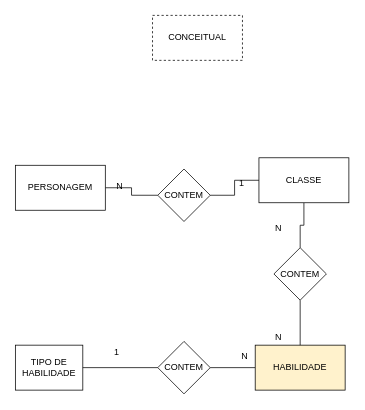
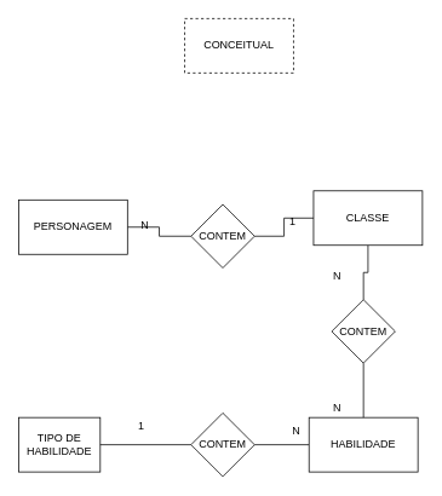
  <mxCell id="0" />
  <mxCell id="1" parent="0" />
  <mxCell id="2" value="CONCEITUAL" style="rounded=0;whiteSpace=wrap;html=1;dashed=1;" vertex="1" parent="1"><mxGeometry x="203" y="20" width="120" height="60" as="geometry" /></mxCell>
  <mxCell id="3" style="edgeStyle=orthogonalEdgeStyle;rounded=0;orthogonalLoop=1;jettySize=auto;html=1;exitX=0.5;exitY=1;exitDx=0;exitDy=0;entryX=0.5;entryY=0;entryDx=0;entryDy=0;endArrow=none;endFill=0;" edge="1" parent="1" source="4" target="13"><mxGeometry relative="1" as="geometry" /></mxCell>
  <mxCell id="4" value="CLASSE" style="rounded=0;whiteSpace=wrap;html=1;" vertex="1" parent="1"><mxGeometry x="345" y="210" width="120" height="60" as="geometry" /></mxCell>
  <mxCell id="5" style="edgeStyle=orthogonalEdgeStyle;rounded=0;orthogonalLoop=1;jettySize=auto;html=1;exitX=0;exitY=0.5;exitDx=0;exitDy=0;entryX=1;entryY=0.5;entryDx=0;entryDy=0;endArrow=none;endFill=0;" edge="1" parent="1" source="6" target="15"><mxGeometry relative="1" as="geometry" /></mxCell>
- <mxCell id="6" value="HABILIDADE" style="rounded=0;whiteSpace=wrap;html=1;fillColor=#fff2cc;" vertex="1" parent="1"><mxGeometry x="340" y="460" width="120" height="60" as="geometry" /></mxCell>
+ <mxCell id="6" value="HABILIDADE" style="rounded=0;whiteSpace=wrap;html=1;" vertex="1" parent="1"><mxGeometry x="340" y="460" width="120" height="60" as="geometry" /></mxCell>
  <mxCell id="7" value="TIPO DE HABILIDADE" style="rounded=0;whiteSpace=wrap;html=1;" vertex="1" parent="1"><mxGeometry x="20" y="460" width="90" height="60" as="geometry" /></mxCell>
  <mxCell id="8" style="edgeStyle=orthogonalEdgeStyle;rounded=0;orthogonalLoop=1;jettySize=auto;html=1;exitX=1;exitY=0.5;exitDx=0;exitDy=0;entryX=0;entryY=0.5;entryDx=0;entryDy=0;endArrow=none;endFill=0;" edge="1" parent="1" source="9" target="11"><mxGeometry relative="1" as="geometry" /></mxCell>
  <mxCell id="9" value="PERSONAGEM" style="rounded=0;whiteSpace=wrap;html=1;" vertex="1" parent="1"><mxGeometry x="20" y="220" width="120" height="60" as="geometry" /></mxCell>
  <mxCell id="10" style="edgeStyle=orthogonalEdgeStyle;rounded=0;orthogonalLoop=1;jettySize=auto;html=1;exitX=1;exitY=0.5;exitDx=0;exitDy=0;entryX=0;entryY=0.5;entryDx=0;entryDy=0;endArrow=none;endFill=0;" edge="1" parent="1" source="11" target="4"><mxGeometry relative="1" as="geometry" /></mxCell>
  <mxCell id="11" value="CONTEM" style="rhombus;whiteSpace=wrap;html=1;" vertex="1" parent="1"><mxGeometry x="210" y="225" width="70" height="70" as="geometry" /></mxCell>
  <mxCell id="12" style="edgeStyle=orthogonalEdgeStyle;rounded=0;orthogonalLoop=1;jettySize=auto;html=1;exitX=0.5;exitY=1;exitDx=0;exitDy=0;entryX=0.5;entryY=0;entryDx=0;entryDy=0;endArrow=none;endFill=0;" edge="1" parent="1" source="13" target="6"><mxGeometry relative="1" as="geometry" /></mxCell>
  <mxCell id="13" value="CONTEM" style="rhombus;whiteSpace=wrap;html=1;" vertex="1" parent="1"><mxGeometry x="365" y="330" width="70" height="70" as="geometry" /></mxCell>
  <mxCell id="14" style="edgeStyle=orthogonalEdgeStyle;rounded=0;orthogonalLoop=1;jettySize=auto;html=1;exitX=0;exitY=0.5;exitDx=0;exitDy=0;entryX=1;entryY=0.5;entryDx=0;entryDy=0;endArrow=none;endFill=0;" edge="1" parent="1" source="15" target="7"><mxGeometry relative="1" as="geometry" /></mxCell>
  <mxCell id="15" value="CONTEM" style="rhombus;whiteSpace=wrap;html=1;" vertex="1" parent="1"><mxGeometry x="210" y="455" width="70" height="70" as="geometry" /></mxCell>
  <mxCell id="16" value="N" style="text;html=1;resizable=0;points=[];autosize=1;align=left;verticalAlign=top;spacingTop=-4;" vertex="1" parent="1"><mxGeometry x="153" y="238" width="20" height="20" as="geometry" /></mxCell>
  <mxCell id="17" value="1" style="text;html=1;resizable=0;points=[];autosize=1;align=left;verticalAlign=top;spacingTop=-4;" vertex="1" parent="1"><mxGeometry x="317" y="234" width="20" height="20" as="geometry" /></mxCell>
  <mxCell id="18" value="N" style="text;html=1;resizable=0;points=[];autosize=1;align=left;verticalAlign=top;spacingTop=-4;" vertex="1" parent="1"><mxGeometry x="365" y="294" width="20" height="20" as="geometry" /></mxCell>
  <mxCell id="19" value="N" style="text;html=1;resizable=0;points=[];autosize=1;align=left;verticalAlign=top;spacingTop=-4;" vertex="1" parent="1"><mxGeometry x="365" y="440" width="20" height="20" as="geometry" /></mxCell>
  <mxCell id="20" value="1" style="text;html=1;resizable=0;points=[];autosize=1;align=left;verticalAlign=top;spacingTop=-4;" vertex="1" parent="1"><mxGeometry x="150" y="460" width="20" height="20" as="geometry" /></mxCell>
  <mxCell id="21" value="N" style="text;html=1;resizable=0;points=[];autosize=1;align=left;verticalAlign=top;spacingTop=-4;" vertex="1" parent="1"><mxGeometry x="320" y="465" width="20" height="20" as="geometry" /></mxCell>
